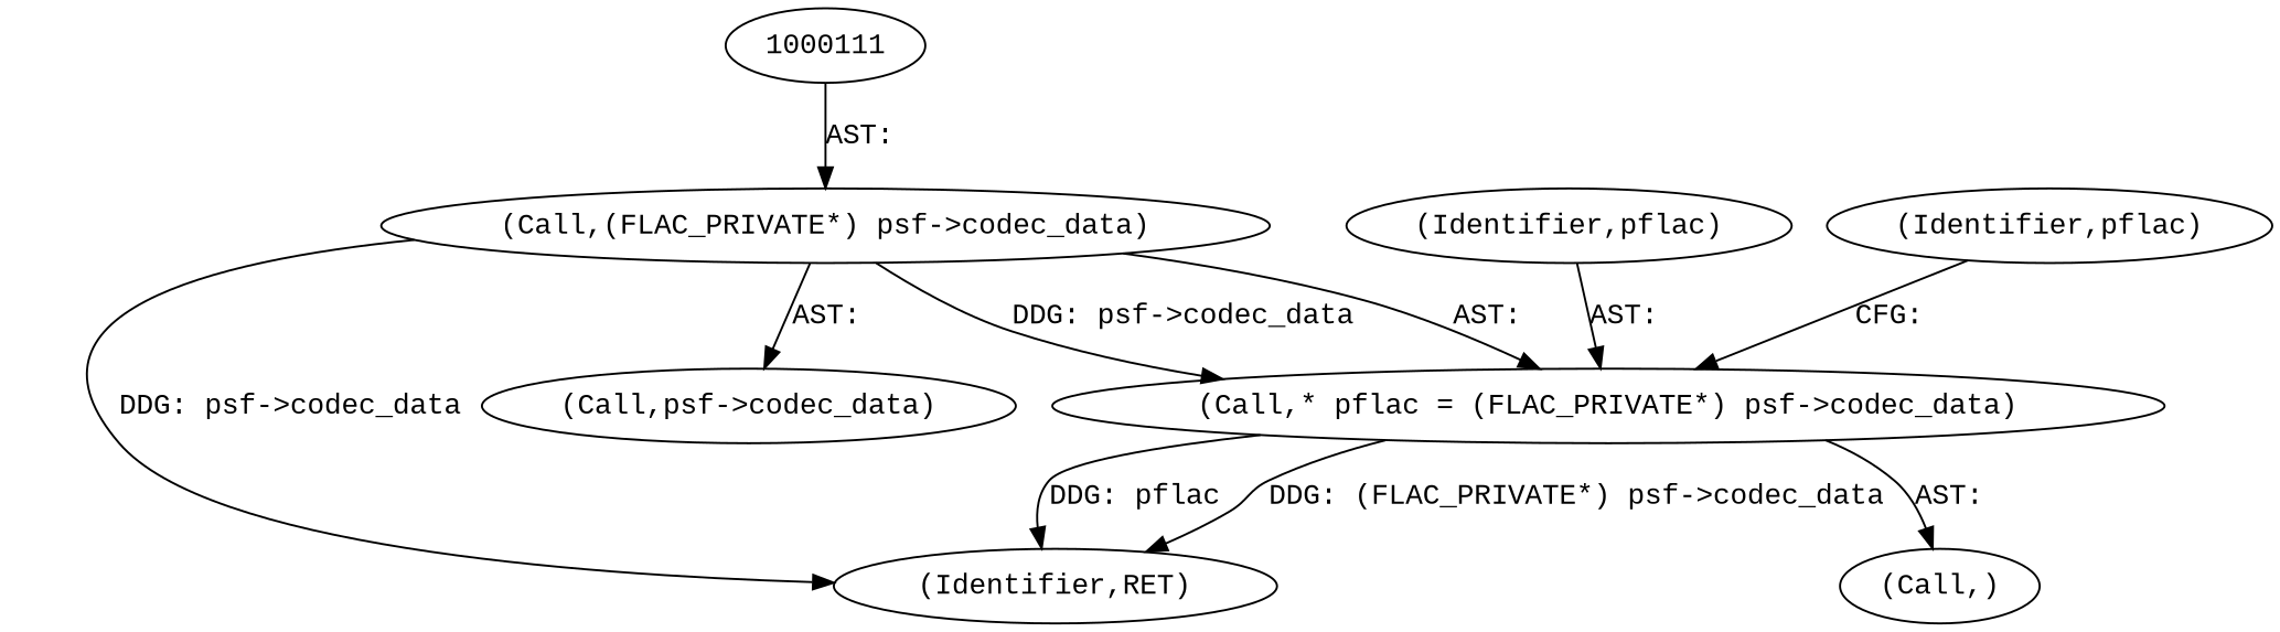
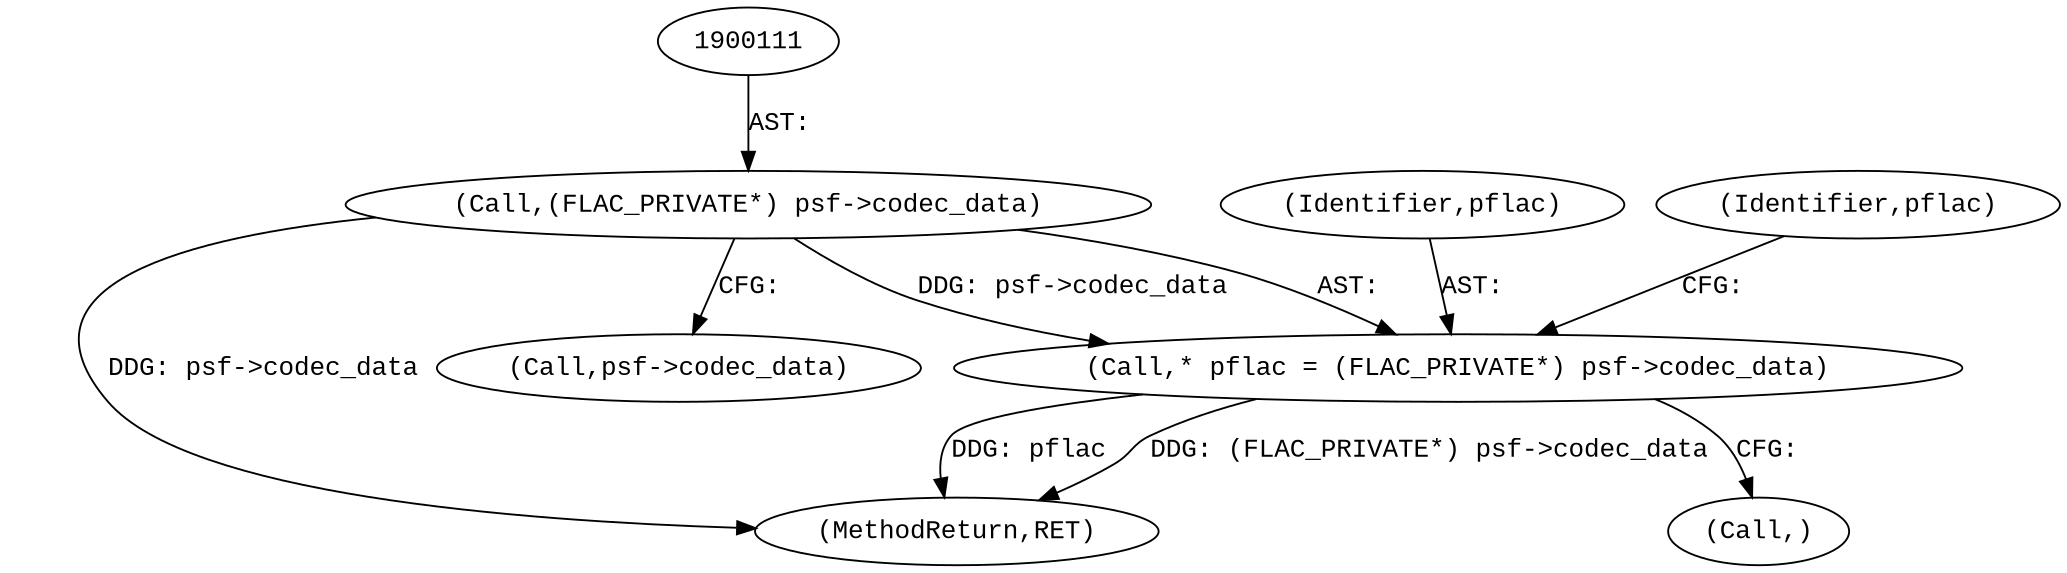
  digraph {
    fontname="Liberation Mono"
    node [fontname="Liberation Mono"]
    edge [fontname="Liberation Mono"]
    n1 [label="(Call,(FLAC_PRIVATE*) psf->codec_data)"]
    n2 [label="(Call,* pflac = (FLAC_PRIVATE*) psf->codec_data)"]
-   n3 [label="(Identifier,RET)"]
+   n3 [label="(MethodReturn,RET)"]
    n4 [label="(Call,psf->codec_data)"]
    n5 [label="(Call,)"]
    n6 [label="(Identifier,pflac)"]
    n7 [label="(Identifier,pflac)"]
-   1000111
+   1000111 [label=1900111]
    n1 -> n2 [label="AST: "]
    n1 -> n2 [label="DDG: psf->codec_data"]
    n1 -> n3 [label="DDG: psf->codec_data"]
-   n1 -> n4 [label="AST: "]
+   n1 -> n4 [label="CFG: "]
    n2 -> n3 [label="DDG: (FLAC_PRIVATE*) psf->codec_data"]
    n2 -> n3 [label="DDG: pflac"]
-   n2 -> n5 [label="AST: "]
+   n2 -> n5 [label="CFG: "]
    n6 -> n2 [label="AST: "]
    n7 -> n2 [label="CFG: "]
    1000111 -> n1 [label="AST: "]
  }
